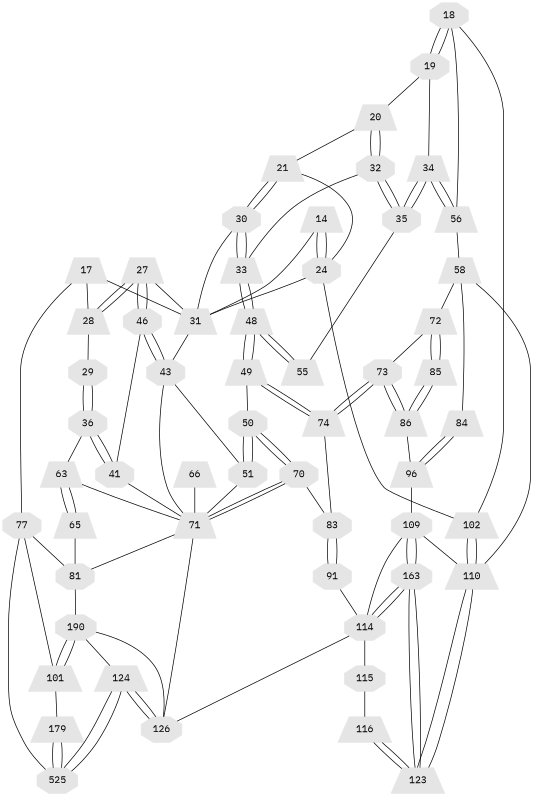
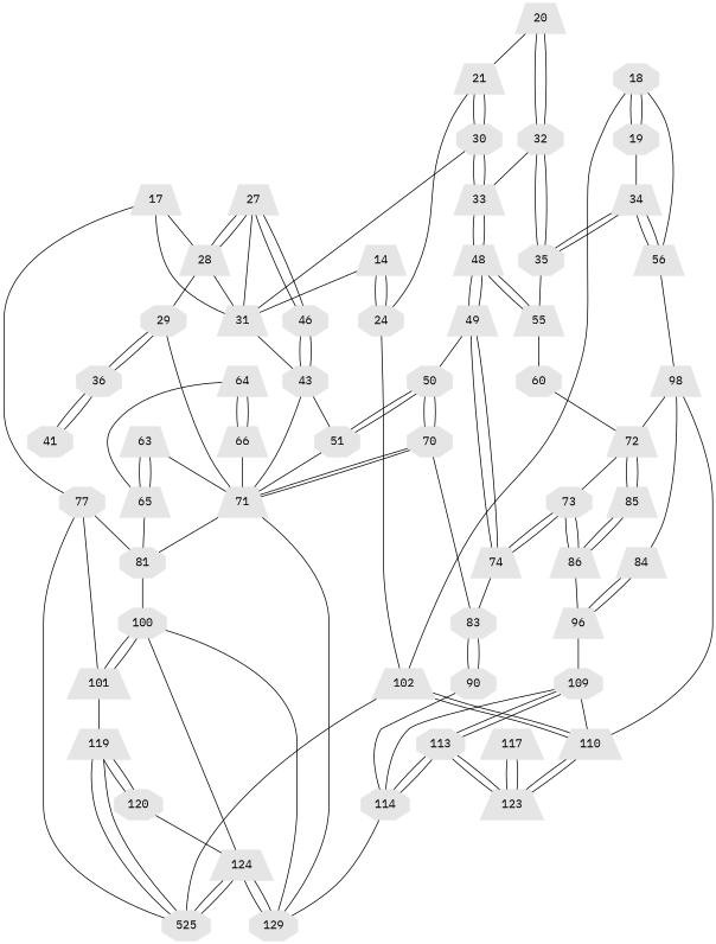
  graph {
    fontname="IBM Plex Mono"
    node [color=gray90 fontname="IBM Plex Mono" shape=trapezium style=filled]
    edge [fontname="IBM Plex Mono"]
    17 [super="+10+9"]
    31 [super="+25+26"]
    28
    77 [shape=octagon super="+76"]
    n5 [label=525 shape=octagon super="+5"]
    14 [super="+11"]
    24 [shape=octagon super="+22+13"]
    102 [super="+4"]
    43 [shape=octagon super="+42"]
    29 [shape=octagon]
    81 [shape=octagon super="+80+75"]
    101 [super="+78+79"]
    18 [shape=octagon]
    19 [shape=octagon]
    56
    20
    34
-   58 [super="+57"]
+   58 [super="+57" label=98]
    110 [super="+108+98+97"]
    21
    32 [shape=octagon]
    35 [shape=octagon]
    30 [shape=octagon]
    33
    36 [shape=octagon]
    27
    n27 [label=46 shape=octagon]
    41 [shape=octagon]
    63 [super="+47+37"]
    48
    71 [super="+67+52+53+69+46"]
    51 [shape=octagon]
    55 [super="+54"]
    49
+   60 [shape=octagon]
    65
-   126 [shape=octagon super="+118"]
+   126 [shape=octagon super="+118" label=129]
    50 [shape=octagon]
    74
    70 [shape=octagon]
    83 [shape=octagon super="+82"]
    72 [super="+59"]
    84
    73 [shape=octagon]
    85
    96 [super="+87"]
    123
+   64
    66 [super="+61+62"]
-   100 [shape=octagon super="+92" label=190]
-   91 [shape=octagon]
+   100 [shape=octagon super="+92"]
+   91 [shape=octagon label=90]
    86
-   119 [label=179]
+   119
    124 [super="+122+121"]
    114 [shape=octagon super="+111+90"]
    109 [shape=octagon super="+103"]
-   115 [shape=octagon super="+112+106"]
-   113 [shape=octagon label=163]
-   117 [super="+116" label=116]
+   113 [shape=octagon]
+   120 [shape=octagon]
+   117 [super="+116"]
    17 -- 31
    17 -- 28
    17 -- 77
    31 -- 43
    28 -- 29
    77 -- n5
    77 -- 81 [weight=2]
    77 -- 101 [weight=2]
    14 -- 31
    14 -- 24 [weight=3]
    14 -- 24
-   24 -- 31 [weight=2]
+   28 -- 31 [weight=2]
    24 -- 102
+   102 -- n5 [weight=2]
    102 -- 110 [weight=2]
    102 -- 110
    43 -- 71
    43 -- 51
    29 -- 36
    29 -- 36
    81 -- 100
    101 -- 119
    18 -- 102
    18 -- 19
    18 -- 19
    18 -- 56
-   19 -- 20
    19 -- 34
    56 -- 58
    20 -- 21
    20 -- 32
    20 -- 32
    34 -- 56
    34 -- 56
    34 -- 35
    34 -- 35
    58 -- 110
    58 -- 72
    58 -- 84
    110 -- 123
    110 -- 123
    21 -- 24
    21 -- 30
    21 -- 30
    32 -- 35
    32 -- 35
    32 -- 33
    35 -- 55
    30 -- 31
    30 -- 33
    30 -- 33
    33 -- 48
    33 -- 48
    36 -- 41
    36 -- 41
-   36 -- 63
    27 -- 31
    27 -- 28
    27 -- 28
    27 -- n27
    27 -- n27
    n27 -- 43
    n27 -- 43
-   n27 -- 41
-   41 -- 71
+   29 -- 71
    63 -- 71
    63 -- 65
    63 -- 65
    48 -- 55
    48 -- 55
    48 -- 49
    48 -- 49
    71 -- 81
    71 -- 126
    51 -- 71
+   55 -- 60 [weight=2]
    49 -- 50
    49 -- 74
    49 -- 74
+   60 -- 72
    65 -- 81
    50 -- 51
    50 -- 51
    50 -- 70
    50 -- 70
    74 -- 83
    70 -- 71
    70 -- 71
    70 -- 83
    83 -- 91 [weight=2]
    83 -- 91
    72 -- 73
    72 -- 85
    72 -- 85
    84 -- 96
    84 -- 96
    73 -- 74
    73 -- 74
    73 -- 86
    73 -- 86
    85 -- 86
    85 -- 86
    96 -- 109 [weight=2]
+   64 -- 65
+   64 -- 66 [weight=2]
+   64 -- 66
    66 -- 71 [weight=3]
    100 -- 101
    100 -- 101
    100 -- 126
    100 -- 124
    91 -- 114
    86 -- 96
    119 -- n5
    119 -- n5
+   119 -- 120
+   119 -- 120
    124 -- n5
    124 -- n5
    124 -- 126 [weight=3]
    124 -- 126
    114 -- 126 [weight=2]
-   114 -- 115 [weight=3]
    109 -- 110 [weight=2]
    109 -- 114
    109 -- 113
    109 -- 113
-   115 -- 117 [weight=2]
    113 -- 123
    113 -- 123
    113 -- 114
    113 -- 114
+   120 -- 124
    117 -- 123
    117 -- 123
  }
